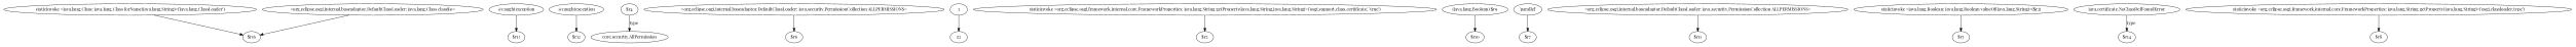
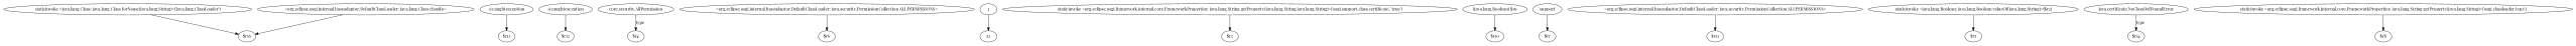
  digraph {
    fontname="Playfair Display"
    node [fontname="Playfair Display"]
    edge [fontname="Playfair Display"]
    n1 [label="staticinvoke <java.lang.Class: java.lang.Class forName(java.lang.String)>('java.lang.ClassLoader')"]
    n2 [label="$r16"]
    n3 [label="@caughtexception"]
    n4 [label="$r13"]
    n5 [label="@caughtexception"]
    n6 [label="$r12"]
    n7 [label="core.security.AllPermission"]
    n8 [label="$r4"]
    n9 [label="<org.eclipse.osgi.internal.baseadaptor.DefaultClassLoader: java.security.PermissionCollection ALLPERMISSIONS>"]
    n10 [label="$r6"]
    n11 [label=3]
    n12 [label=z2]
    n13 [label="staticinvoke <org.eclipse.osgi.framework.internal.core.FrameworkProperties: java.lang.String getProperty(java.lang.String,java.lang.String)>('osgi.support.class.certificate', 'true')"]
    n14 [label="$r2"]
    n15 [label="<org.eclipse.osgi.internal.baseadaptor.DefaultClassLoader: java.lang.Class class$0>"]
    n16 [label="(java.lang.Boolean) $r9"]
    n17 [label="$r10"]
-   n18 [label="'parallel'"]
+   n18 [label="'support'"]
    n19 [label="$r7"]
    n20 [label="<org.eclipse.osgi.internal.baseadaptor.DefaultClassLoader: java.security.PermissionCollection ALLPERMISSIONS>"]
    n21 [label="$r11"]
    n22 [label="staticinvoke <java.lang.Boolean: java.lang.Boolean valueOf(java.lang.String)>($r2)"]
    n23 [label="$r3"]
    n24 [label="java.certificate.NoClassDefFoundError"]
    n25 [label="$r14"]
    n26 [label="staticinvoke <org.eclipse.osgi.framework.internal.core.FrameworkProperties: java.lang.String getProperty(java.lang.String)>('osgi.classloader.type')"]
    n27 [label="$r8"]
    n1 -> n2
    n3 -> n4
    n5 -> n6
-   n8 -> n7 [label=type]
+   n7 -> n8 [label=type]
    n9 -> n10
    n11 -> n12
    n13 -> n14
    n15 -> n2
    n16 -> n17
    n18 -> n19
    n20 -> n21
    n22 -> n23
    n24 -> n25 [label=type]
    n26 -> n27
  }
